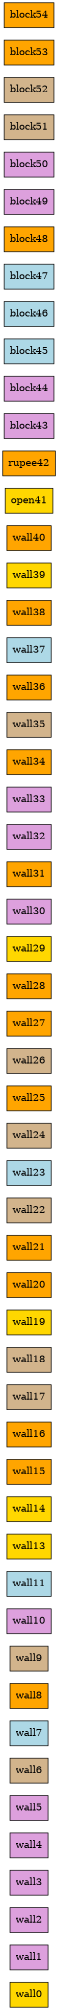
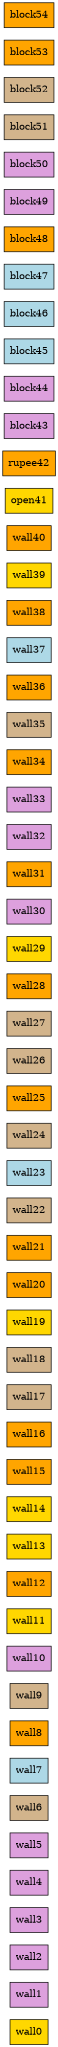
  graph {
    rankdir=LR
    node [shape=box style=filled fillcolor=orange]
    wall0 [fillcolor=gold]
    wall1 [fillcolor=plum]
    wall2 [fillcolor=plum]
    wall3 [fillcolor=plum]
    wall4 [fillcolor=plum]
    wall5 [fillcolor=plum]
    wall6 [fillcolor=tan]
    wall7 [fillcolor=lightblue]
    wall8
    wall9 [fillcolor=tan]
    wall10 [fillcolor=plum]
-   wall11 [fillcolor=lightblue]
+   wall11 [fillcolor=gold]
+   wall12
    wall13 [fillcolor=gold]
    wall14 [fillcolor=gold]
    wall15
    wall16
    wall17 [fillcolor=tan]
    wall18 [fillcolor=tan]
    wall19 [fillcolor=gold]
    wall20
    wall21
    wall22 [fillcolor=tan]
    wall23 [fillcolor=lightblue]
    wall24 [fillcolor=tan]
    wall25
    wall26 [fillcolor=tan]
-   wall27
+   wall27 [fillcolor=tan]
    wall28
    wall29 [fillcolor=gold]
    wall30 [fillcolor=plum]
    wall31
    wall32 [fillcolor=plum]
    wall33 [fillcolor=plum]
    wall34
    wall35 [fillcolor=tan]
    wall36
    wall37 [fillcolor=lightblue]
    wall38
    wall39 [fillcolor=gold]
    wall40
    open41 [fillcolor=gold]
    rupee42
    block43 [fillcolor=plum]
    block44 [fillcolor=plum]
    block45 [fillcolor=lightblue]
    block46 [fillcolor=lightblue]
    block47 [fillcolor=lightblue]
    block48
    block49 [fillcolor=plum]
    block50 [fillcolor=plum]
    block51 [fillcolor=tan]
    block52 [fillcolor=tan]
    block53
    block54
  }
